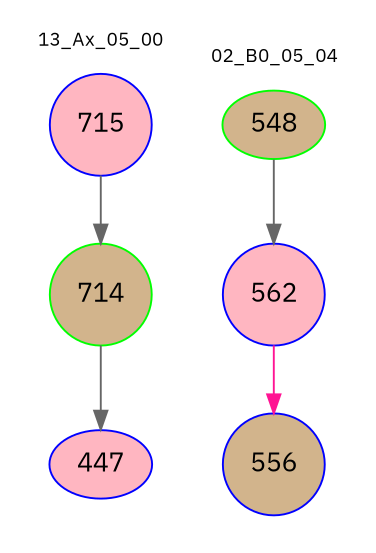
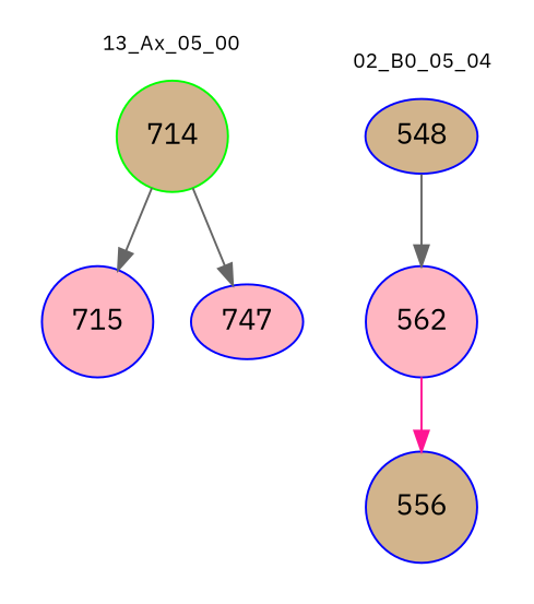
  digraph {
    fontname="IBM Plex Sans"
    node [color=blue fillcolor=tan fontname="IBM Plex Sans" shape=circle style=filled]
    edge [color=gray40 fontname="IBM Plex Sans"]
    n1 [color=green label=714]
    n2 [fillcolor=lightpink label=715]
-   n3 [fillcolor=lightpink label=447 shape=ellipse]
-   n4 [color=green label=548 shape=ellipse]
+   n3 [fillcolor=lightpink label=747 shape=ellipse]
+   n4 [label=548 shape=ellipse]
    n5 [fillcolor=lightpink label=562]
    n6 [label=556]
    subgraph cluster_1 {
      color=white
      fontsize=10
      label="13_Ax_05_00"
      n1
      n2
      n3
    }
    subgraph cluster_2 {
      color=white
      fontsize=10
      label="02_B0_05_04"
      n4
      n5
      n6
    }
-   n2 -> n1
+   n1 -> n2
    n1 -> n3
    n4 -> n5
    n5 -> n6 [color=deeppink]
  }
